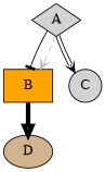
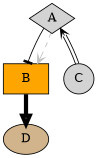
  digraph {
    node [fillcolor=lightgrey style=filled]
    edge [arrowhead=vee]
    A [shape=diamond]
    B [fillcolor=orange shape=box]
    C [shape=circle]
    D [fillcolor=tan]
    A -> B [arrowhead=tee shape=diamond]
    A -> B [color=grey style=dashed]
-   A -> C [color="black:invis:black"]
+   C -> A [color="black:invis:black"]
    B -> D [arrowhead=onormal penwidth=5]
  }
